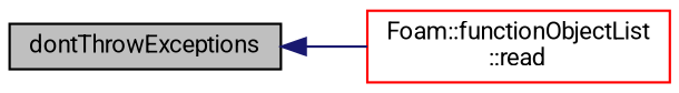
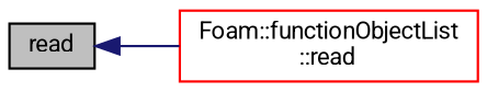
  digraph {
    rankdir=LR
    fontname=Roboto
    node [fontname=Roboto fontsize=10 shape=record]
-   n1 [color=black fillcolor=grey75 fontcolor=black height=0.2 label=dontThrowExceptions style=filled width=0.4]
+   n1 [color=black fillcolor=grey75 fontcolor=black height=0.2 label=read style=filled width=0.4]
    n2 [color=red height=0.2 label="Foam::functionObjectList\l::read" width=0.4]
    n1 -> n2 [color=midnightblue dir=back fontname=Roboto fontsize=10 labelfontname=Helvetica labelfontsize=10 style=solid]
  }
